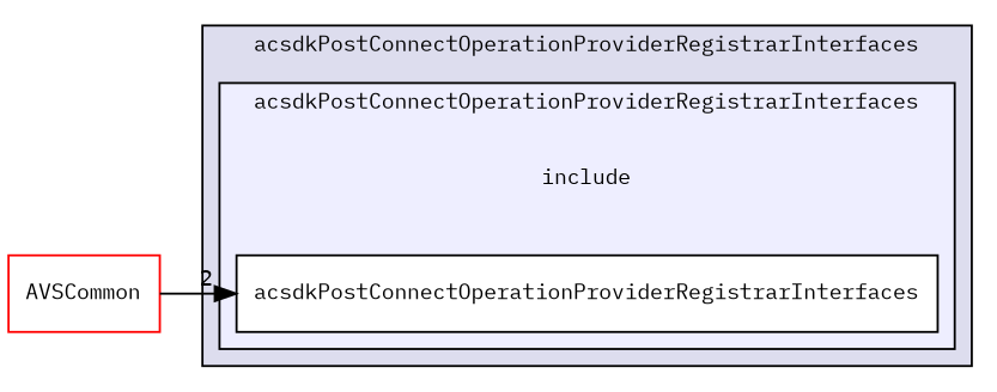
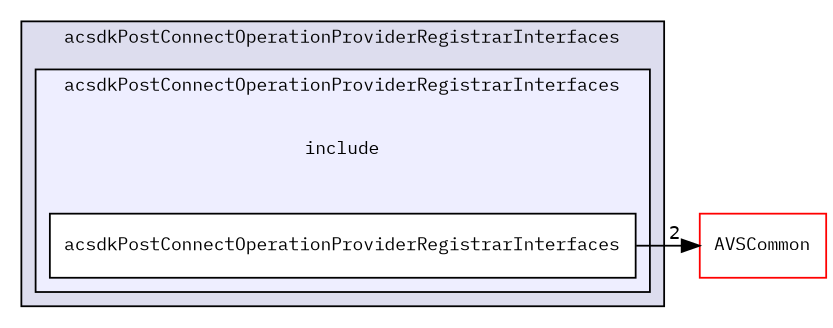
  digraph {
    compound=true
    rankdir=LR
    fontname="IBM Plex Mono"
    node [fontname="IBM Plex Mono" fontsize=10 shape=box fillcolor=white style=filled]
    n1 [label=include shape=plaintext fillcolor="" style=""]
    n2 [color=black label=acsdkPostConnectOperationProviderRegistrarInterfaces]
    n3 [color=red label=AVSCommon]
    subgraph cluster_1 {
      bgcolor="#ddddee"
      fontsize=10
      label=acsdkPostConnectOperationProviderRegistrarInterfaces
      pencolor=black
      subgraph cluster_2 {
        bgcolor="#eeeeff"
        fontsize=10
        pencolor=black
        n1
        n2
      }
    }
-   n3 -> n2 [headlabel=2 labeldistance=1.5 labelfontname=Helvetica labelfontsize=10 fontname="IBM Plex Mono"]
+   n2 -> n3 [headlabel=2 labeldistance=1.5 labelfontname=Helvetica labelfontsize=10 fontname="IBM Plex Mono"]
  }
